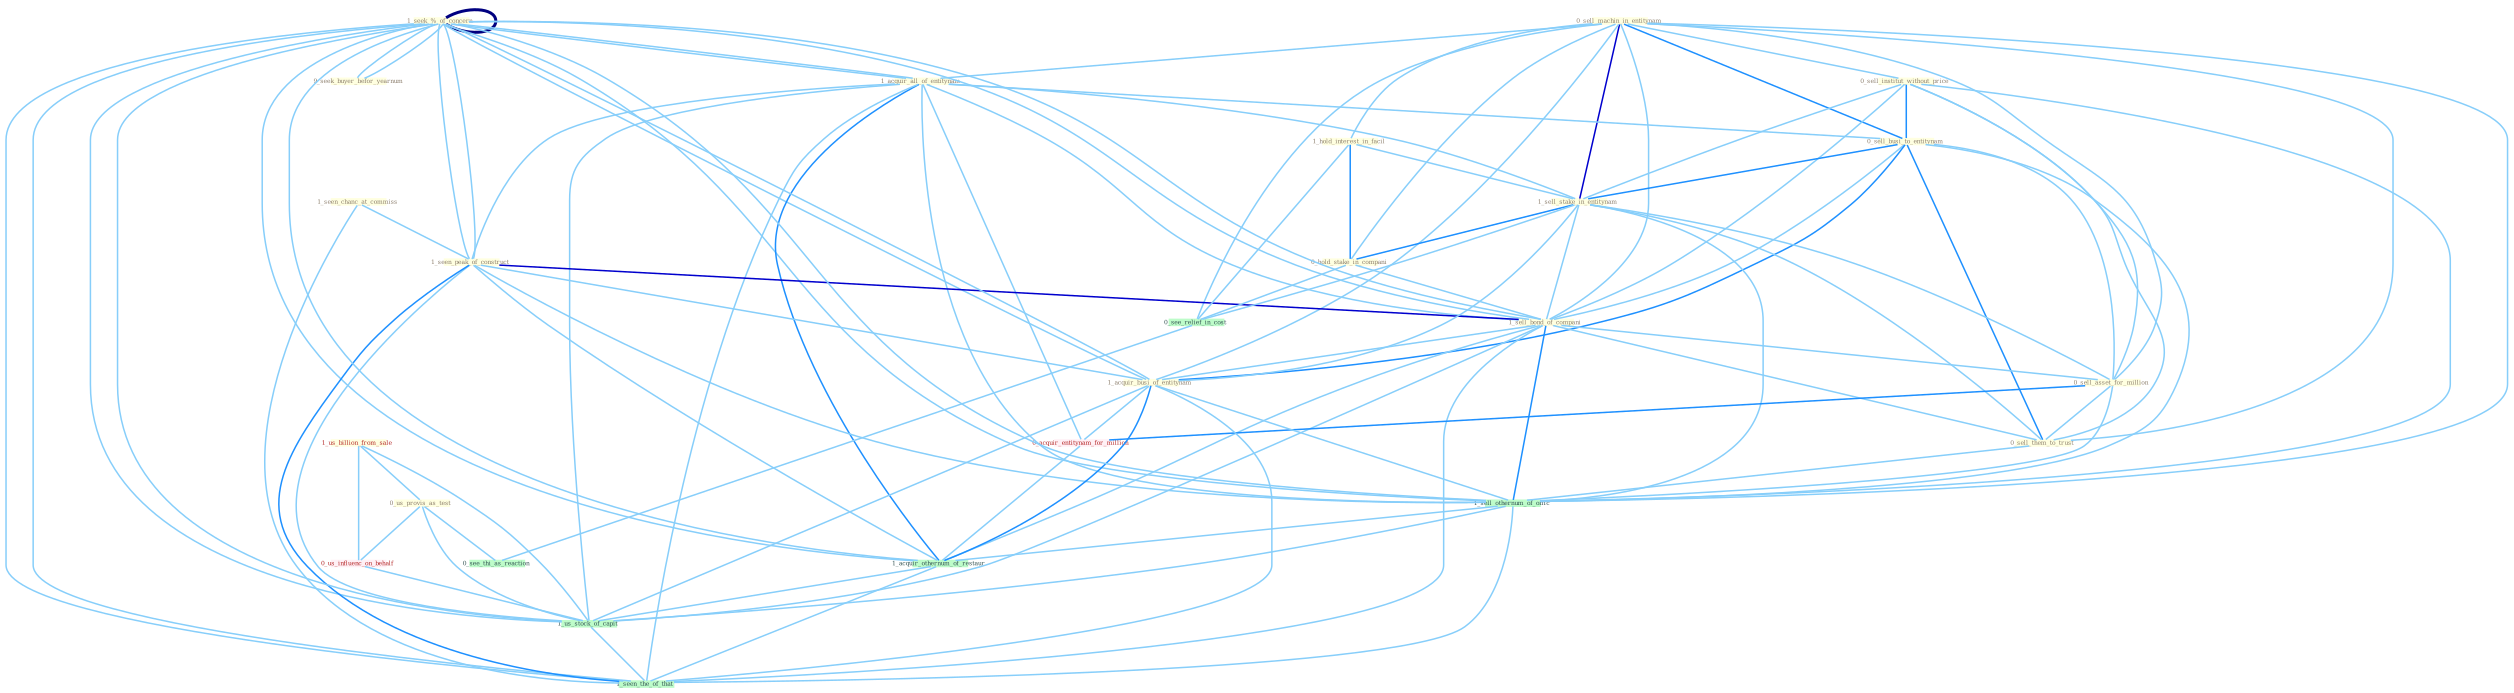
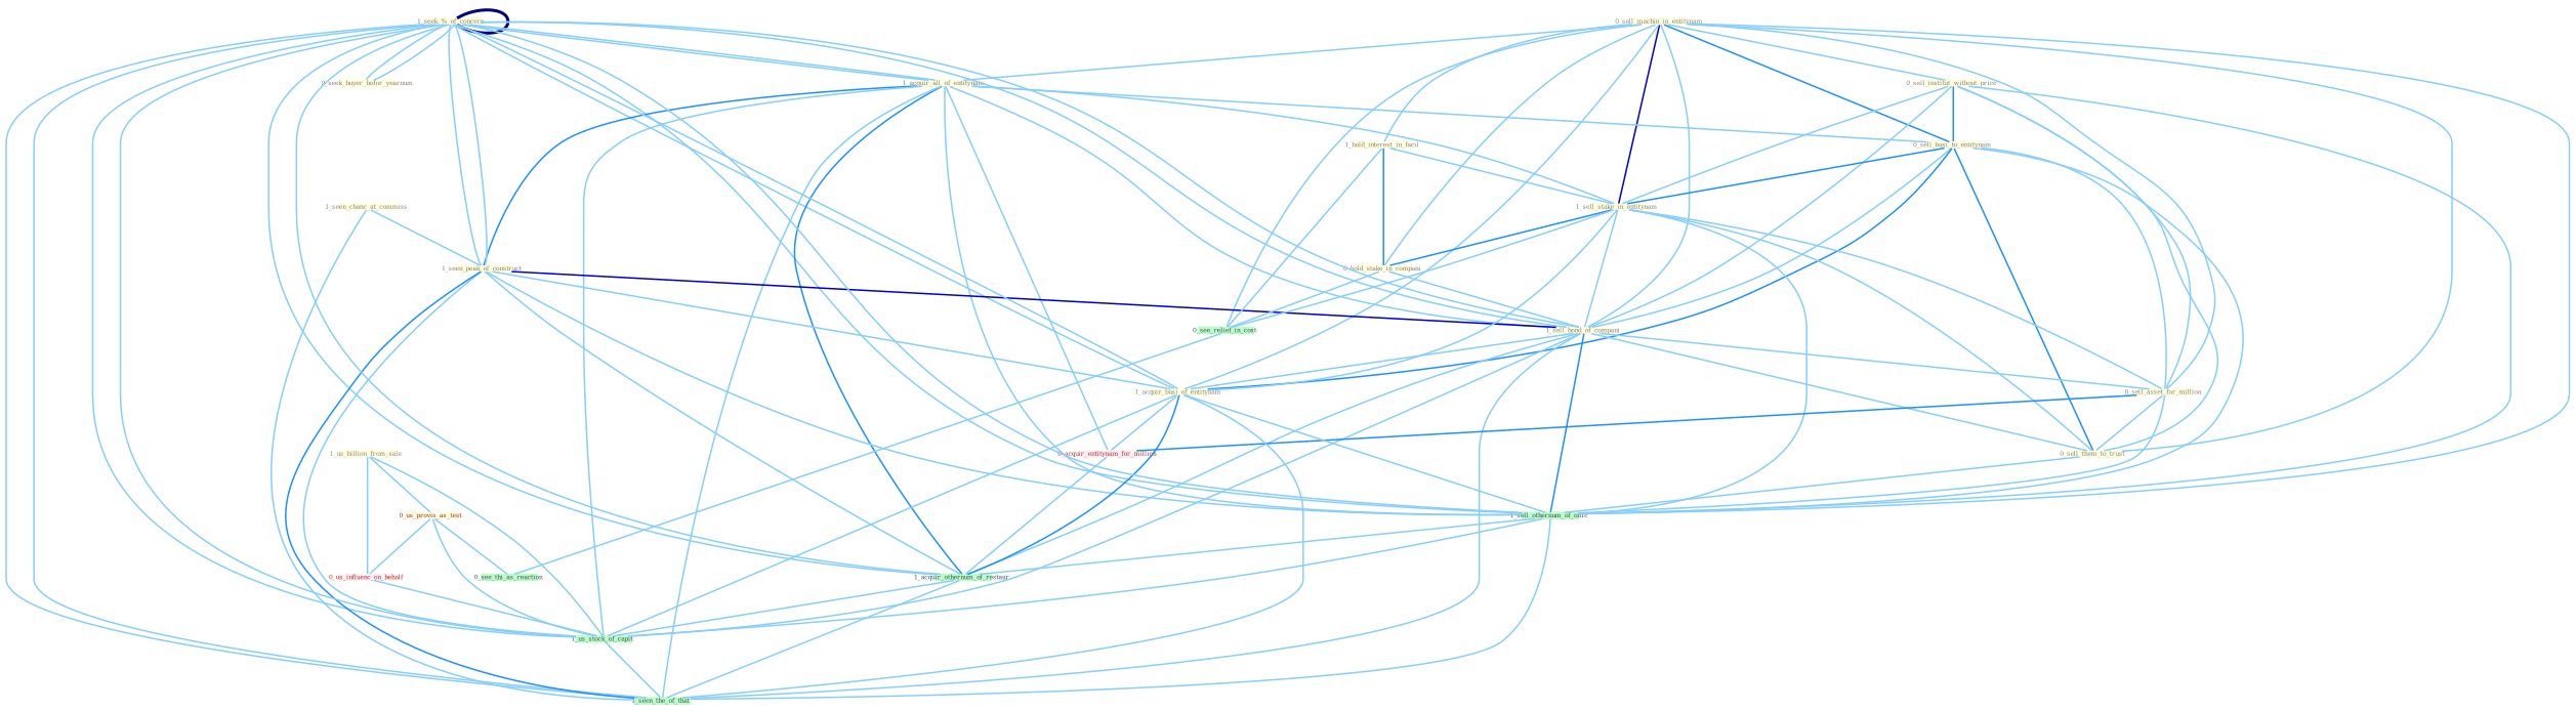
  graph {
    node [color="#ffffe0" fixedsize=true fontcolor="#8b7d6b" fontsize=4 shape=polygon style=filled]
    edge [color="#87cefa" w=1]
    "1_seek_%_of_concern " [height=.06 width=.5]
    "0_sell_machin_in_entitynam " [height=.06 width=.5]
    "1_acquir_all_of_entitynam " [height=.06 width=.5]
    n4 [height=.06 label="9_seek_buyer_befor_yearnum" width=.5]
    "1_seen_chanc_at_commiss " [height=.06 width=.5]
    "0_sell_institut_without_price " [height=.06 width=.5]
    "1_seen_peak_of_construct " [height=.06 width=.5]
    "1_hold_interest_in_facil " [height=.06 width=.5]
    "0_sell_busi_to_entitynam " [height=.06 width=.5]
    "1_sell_stake_in_entitynam " [height=.06 width=.5]
    "0_hold_stake_in_compani " [height=.06 width=.5]
    "1_sell_bond_of_compani " [height=.06 width=.5]
    "0_sell_asset_for_million " [height=.06 width=.5]
-   "1_us_billion_from_sale " [fontcolor="#b22222" height=.06 width=.5]
-   "0_us_provis_as_test " [height=.06 width=.5]
+   "1_us_billion_from_sale " [height=.06 width=.5]
+   "0_us_provis_as_test " [fontcolor="#b22222" height=.06 width=.5]
    "0_sell_them_to_trust " [height=.06 width=.5]
    "1_acquir_busi_of_entitynam " [height=.06 width=.5]
    "0_acquir_entitynam_for_million " [color="#fff0f5" fontcolor="#b22222" height=.06 width=.5]
    "0_us_influenc_on_behalf " [color="#fff0f5" fontcolor="#b22222" height=.06 width=.5]
    "1_sell_othernum_of_offic " [color="#BDFCC9" fontcolor="#2f4f4f" height=.06 width=.5]
    "1_acquir_othernum_of_restaur " [color="#BDFCC9" fontcolor="#2f4f4f" height=.06 width=.5]
    "1_us_stock_of_capit " [color="#BDFCC9" fontcolor="#2f4f4f" height=.06 width=.5]
    "1_seen_the_of_that " [color="#BDFCC9" fontcolor="#2f4f4f" height=.06 width=.5]
    "0_see_relief_in_cost " [color="#BDFCC9" fontcolor="#2f4f4f" height=.06 width=.5]
    "0_see_thi_as_reaction " [color="#BDFCC9" fontcolor="#2f4f4f" height=.06 width=.5]
    subgraph sub_1 {
      "1_seek_%_of_concern "
      "0_sell_machin_in_entitynam "
      "1_acquir_all_of_entitynam "
      n4
      "1_seen_chanc_at_commiss "
      "0_sell_institut_without_price "
      "1_seen_peak_of_construct "
      "1_hold_interest_in_facil "
      "0_sell_busi_to_entitynam "
      "1_sell_stake_in_entitynam "
      "0_hold_stake_in_compani "
      "1_sell_bond_of_compani "
      "0_sell_asset_for_million "
      "1_us_billion_from_sale "
      "0_us_provis_as_test "
      "0_sell_them_to_trust "
      "1_acquir_busi_of_entitynam "
    }
    subgraph sub_2 {
      "0_acquir_entitynam_for_million "
      "0_us_influenc_on_behalf "
    }
    "1_seek_%_of_concern " -- "1_seek_%_of_concern " [color="#000080" style=bold w=4]
    "1_seek_%_of_concern " -- "1_acquir_all_of_entitynam "
    "1_seek_%_of_concern " -- n4
    "1_seek_%_of_concern " -- "1_seen_peak_of_construct "
    "1_seek_%_of_concern " -- "1_sell_bond_of_compani "
    "1_seek_%_of_concern " -- "1_acquir_busi_of_entitynam "
    "1_seek_%_of_concern " -- "1_sell_othernum_of_offic "
    "1_seek_%_of_concern " -- "1_acquir_othernum_of_restaur "
    "1_seek_%_of_concern " -- "1_us_stock_of_capit "
    "1_seek_%_of_concern " -- "1_seen_the_of_that "
    "1_seek_%_of_concern " -- "1_seen_the_of_that "
    "0_sell_machin_in_entitynam " -- "1_acquir_all_of_entitynam "
    "0_sell_machin_in_entitynam " -- "0_sell_institut_without_price "
    "0_sell_machin_in_entitynam " -- "1_hold_interest_in_facil "
    "0_sell_machin_in_entitynam " -- "0_sell_busi_to_entitynam " [color="#1e90ff" w=2]
    "0_sell_machin_in_entitynam " -- "1_sell_stake_in_entitynam " [color="#0000cd" w=3]
    "0_sell_machin_in_entitynam " -- "0_hold_stake_in_compani "
    "0_sell_machin_in_entitynam " -- "1_sell_bond_of_compani "
    "0_sell_machin_in_entitynam " -- "0_sell_asset_for_million "
    "0_sell_machin_in_entitynam " -- "0_sell_them_to_trust "
    "0_sell_machin_in_entitynam " -- "1_acquir_busi_of_entitynam "
    "0_sell_machin_in_entitynam " -- "1_sell_othernum_of_offic "
    "0_sell_machin_in_entitynam " -- "0_see_relief_in_cost "
    "1_acquir_all_of_entitynam " -- "1_seek_%_of_concern "
-   "1_acquir_all_of_entitynam " -- "1_seen_peak_of_construct "
+   "1_acquir_all_of_entitynam " -- "1_seen_peak_of_construct " [color="#1e90ff"]
    "1_acquir_all_of_entitynam " -- "0_sell_busi_to_entitynam "
    "1_acquir_all_of_entitynam " -- "1_sell_stake_in_entitynam "
    "1_acquir_all_of_entitynam " -- "1_sell_bond_of_compani "
    "1_acquir_all_of_entitynam " -- "0_acquir_entitynam_for_million "
    "1_acquir_all_of_entitynam " -- "1_sell_othernum_of_offic "
    "1_acquir_all_of_entitynam " -- "1_acquir_othernum_of_restaur " [color="#1e90ff" w=2]
    "1_acquir_all_of_entitynam " -- "1_us_stock_of_capit "
    "1_acquir_all_of_entitynam " -- "1_seen_the_of_that "
    n4 -- "1_seek_%_of_concern "
    "1_seen_chanc_at_commiss " -- "1_seen_peak_of_construct "
    "1_seen_chanc_at_commiss " -- "1_seen_the_of_that "
    "0_sell_institut_without_price " -- "0_sell_busi_to_entitynam " [color="#1e90ff"]
    "0_sell_institut_without_price " -- "1_sell_stake_in_entitynam "
    "0_sell_institut_without_price " -- "1_sell_bond_of_compani "
    "0_sell_institut_without_price " -- "0_sell_asset_for_million "
    "0_sell_institut_without_price " -- "0_sell_them_to_trust "
    "0_sell_institut_without_price " -- "1_sell_othernum_of_offic "
    "1_seen_peak_of_construct " -- "1_seek_%_of_concern "
    "1_seen_peak_of_construct " -- "1_sell_bond_of_compani " [color="#0000cd"]
    "1_seen_peak_of_construct " -- "1_acquir_busi_of_entitynam "
    "1_seen_peak_of_construct " -- "1_sell_othernum_of_offic "
    "1_seen_peak_of_construct " -- "1_acquir_othernum_of_restaur "
    "1_seen_peak_of_construct " -- "1_us_stock_of_capit "
    "1_seen_peak_of_construct " -- "1_seen_the_of_that " [color="#1e90ff" w=2]
    "1_hold_interest_in_facil " -- "1_sell_stake_in_entitynam "
    "1_hold_interest_in_facil " -- "0_hold_stake_in_compani " [color="#1e90ff" w=2]
    "1_hold_interest_in_facil " -- "0_see_relief_in_cost "
    "0_sell_busi_to_entitynam " -- "1_sell_stake_in_entitynam " [color="#1e90ff" w=2]
    "0_sell_busi_to_entitynam " -- "1_sell_bond_of_compani "
    "0_sell_busi_to_entitynam " -- "0_sell_asset_for_million "
    "0_sell_busi_to_entitynam " -- "0_sell_them_to_trust " [color="#1e90ff" w=2]
    "0_sell_busi_to_entitynam " -- "1_acquir_busi_of_entitynam " [color="#1e90ff" w=2]
    "0_sell_busi_to_entitynam " -- "1_sell_othernum_of_offic "
    "1_sell_stake_in_entitynam " -- "0_hold_stake_in_compani " [color="#1e90ff" w=2]
    "1_sell_stake_in_entitynam " -- "1_sell_bond_of_compani "
    "1_sell_stake_in_entitynam " -- "0_sell_asset_for_million "
    "1_sell_stake_in_entitynam " -- "0_sell_them_to_trust "
    "1_sell_stake_in_entitynam " -- "1_acquir_busi_of_entitynam "
    "1_sell_stake_in_entitynam " -- "1_sell_othernum_of_offic "
    "1_sell_stake_in_entitynam " -- "0_see_relief_in_cost "
    "0_hold_stake_in_compani " -- "1_sell_bond_of_compani "
    "0_hold_stake_in_compani " -- "0_see_relief_in_cost "
    "1_sell_bond_of_compani " -- "1_seek_%_of_concern "
    "1_sell_bond_of_compani " -- "0_sell_asset_for_million "
    "1_sell_bond_of_compani " -- "0_sell_them_to_trust "
    "1_sell_bond_of_compani " -- "1_acquir_busi_of_entitynam "
    "1_sell_bond_of_compani " -- "1_sell_othernum_of_offic " [color="#1e90ff" w=2]
    "1_sell_bond_of_compani " -- "1_acquir_othernum_of_restaur "
    "1_sell_bond_of_compani " -- "1_us_stock_of_capit "
    "1_sell_bond_of_compani " -- "1_seen_the_of_that "
    "0_sell_asset_for_million " -- "0_sell_them_to_trust "
    "0_sell_asset_for_million " -- "0_acquir_entitynam_for_million " [color="#1e90ff" w=2]
    "0_sell_asset_for_million " -- "1_sell_othernum_of_offic "
    "1_us_billion_from_sale " -- "0_us_provis_as_test "
    "1_us_billion_from_sale " -- "0_us_influenc_on_behalf "
    "1_us_billion_from_sale " -- "1_us_stock_of_capit "
    "0_us_provis_as_test " -- "0_us_influenc_on_behalf "
    "0_us_provis_as_test " -- "1_us_stock_of_capit "
    "0_us_provis_as_test " -- "0_see_thi_as_reaction "
    "0_sell_them_to_trust " -- "1_sell_othernum_of_offic "
    "1_acquir_busi_of_entitynam " -- "1_seek_%_of_concern "
    "1_acquir_busi_of_entitynam " -- "0_acquir_entitynam_for_million "
    "1_acquir_busi_of_entitynam " -- "1_sell_othernum_of_offic "
    "1_acquir_busi_of_entitynam " -- "1_acquir_othernum_of_restaur " [color="#1e90ff" w=2]
    "1_acquir_busi_of_entitynam " -- "1_us_stock_of_capit "
    "1_acquir_busi_of_entitynam " -- "1_seen_the_of_that "
    "0_acquir_entitynam_for_million " -- "1_acquir_othernum_of_restaur "
    "0_us_influenc_on_behalf " -- "1_us_stock_of_capit "
    "1_sell_othernum_of_offic " -- "1_seek_%_of_concern "
    "1_sell_othernum_of_offic " -- "1_acquir_othernum_of_restaur " [w=2]
    "1_sell_othernum_of_offic " -- "1_us_stock_of_capit "
    "1_sell_othernum_of_offic " -- "1_seen_the_of_that "
    "1_acquir_othernum_of_restaur " -- "1_seek_%_of_concern "
    "1_acquir_othernum_of_restaur " -- "1_us_stock_of_capit "
    "1_acquir_othernum_of_restaur " -- "1_seen_the_of_that "
    "1_us_stock_of_capit " -- "1_seek_%_of_concern "
    "1_us_stock_of_capit " -- "1_seen_the_of_that "
    "0_see_relief_in_cost " -- "0_see_thi_as_reaction "
  }
